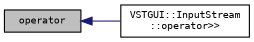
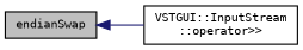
  digraph {
    rankdir=LR
    fontname="DejaVu Sans Mono"
    node [color=black fontname="DejaVu Sans Mono" fontsize=9 shape=record]
-   n1 [fillcolor=grey75 fontcolor=black height=0.2 label=operator style=filled width=0.4]
+   n1 [fillcolor=grey75 fontcolor=black height=0.2 label=endianSwap style=filled width=0.4]
    n2 [height=0.2 label="VSTGUI::InputStream\l::operator\>\>" width=0.4]
    n1 -> n2 [color=midnightblue dir=back fontname="DejaVu Sans Mono" fontsize=9 labelfontname=Arial labelfontsize=9 style=solid]
  }
